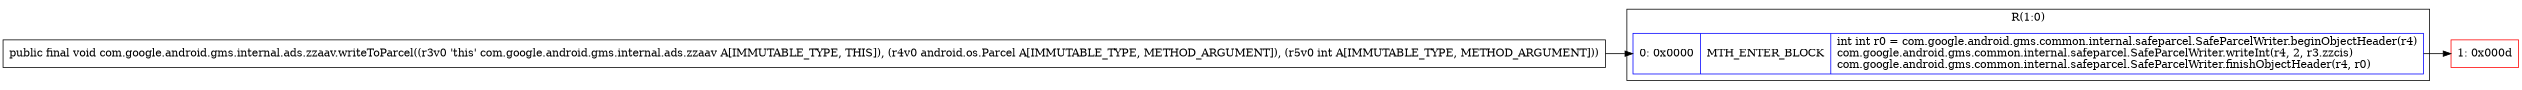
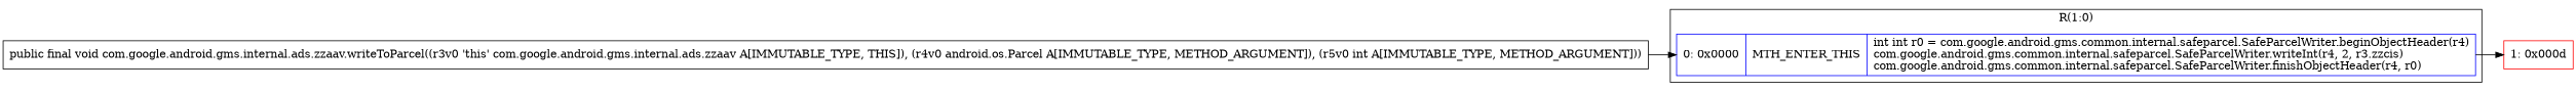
  digraph {
    rankdir=LR
    node [shape=record]
-   n1 [color=blue label="{0\:\ 0x0000|MTH_ENTER_BLOCK\l|int int r0 = com.google.android.gms.common.internal.safeparcel.SafeParcelWriter.beginObjectHeader(r4)\lcom.google.android.gms.common.internal.safeparcel.SafeParcelWriter.writeInt(r4, 2, r3.zzcis)\lcom.google.android.gms.common.internal.safeparcel.SafeParcelWriter.finishObjectHeader(r4, r0)\l}"]
+   n1 [color=blue label="{0\:\ 0x0000|MTH_ENTER_THIS\l|int int r0 = com.google.android.gms.common.internal.safeparcel.SafeParcelWriter.beginObjectHeader(r4)\lcom.google.android.gms.common.internal.safeparcel.SafeParcelWriter.writeInt(r4, 2, r3.zzcis)\lcom.google.android.gms.common.internal.safeparcel.SafeParcelWriter.finishObjectHeader(r4, r0)\l}"]
    n2 [color=red label="{1\:\ 0x000d}"]
    n3 [label="{public final void com.google.android.gms.internal.ads.zzaav.writeToParcel((r3v0 'this' com.google.android.gms.internal.ads.zzaav A[IMMUTABLE_TYPE, THIS]), (r4v0 android.os.Parcel A[IMMUTABLE_TYPE, METHOD_ARGUMENT]), (r5v0 int A[IMMUTABLE_TYPE, METHOD_ARGUMENT])) }"]
    subgraph cluster_1 {
      label="R(1:0)"
      n1
    }
    n1 -> n2
    n3 -> n1
  }
